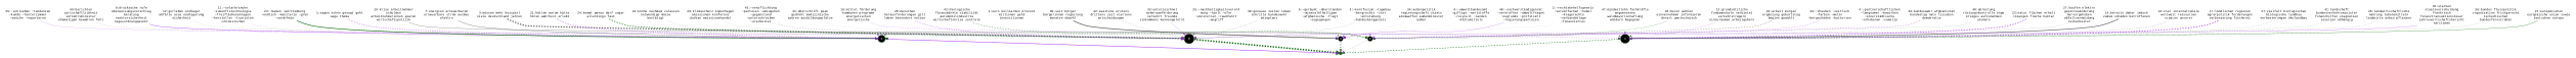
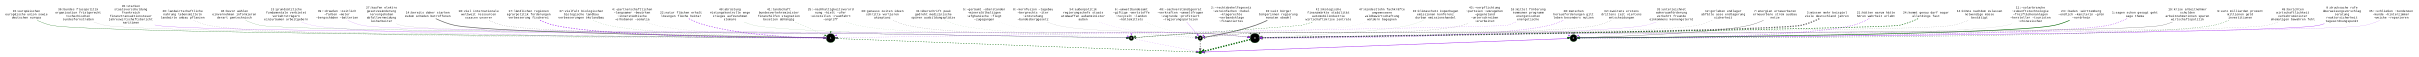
  strict digraph {
    fontname="Liberation Mono"
    node [color=gray40 fontcolor=black fontname="Liberation Mono" shape=none]
    edge [color=gray40 fontname="Liberation Mono" penwidth=0.00 style=solid]
    n1 [label="27:kaufen elektro\ngesetzesänderung\nhervorgehoben\nabfallvermeidung\nleiharbeiter"]
    n2 [color=darkgreen fillcolor=black fontcolor=white height=0.60 label=0 margin="0,0" shape=circle style=filled]
    n3 [color=darkgreen fillcolor=black fontcolor=white height=0.55 label=1 margin="0,0" shape=circle style=filled]
    n4 [color=darkgreen fillcolor=black fontcolor=white height=0.19 label=3 margin="0,0" shape=circle style=filled]
    n5 [color=darkgreen fillcolor=black fontcolor=white height=0.19 label=4 margin="0,0" shape=circle style=filled]
    n2_0 [color=darkgreen height=0.19 shape=point fontcolor=""]
    n7 [color=darkgreen label="47:mindestlohn fachkräfte\nangemessene\nwaldbewirtschaftung\nwäldern begegnen"]
    n8 [color=darkgreen fillcolor=black fontcolor=white height=0.45 label=2 margin="0,0" shape=circle style=filled]
    n9 [color=darkgreen label="20:klimaschutz kopenhagen\nemissionen konferenz\ndurban emissionshandel"]
-   n10 [color=darkgreen label="14:bereits daher jedoch\nzudem schäden betroffenen"]
-   n11 [label="7:energien erneuerbaren\nerneuerbare strom ausbau\nelektro"]
+   n10 [color=darkgreen label="14:bereits daher starken\nzudem schäden betroffenen"]
+   n11 [label="7:energien erneuerbaren\nerneuerbare strom ausbau\nnetze"]
    n12 [color=darkgreen label="49:berichten\nwirtschaftlichkeit\nverkehrsminister\nehemaligen bewahren fehl"]
    n13 [label="43:~verpflichtung\n~parteien ~umzugehen\n~gegenstand\n~unterschreiben\n~erarbeitet"]
    n14 [color=darkgreen label="16:mittel förderung\nkommunen programm\nenergetischen\nenergetische"]
    n15 [label="10:ziel internationale\nweltweit ressourcen\nstaaten unserer"]
    n16 [label="36:bundes flusspolitik\norganisation fristgerecht\ntschechischen\nbundesfernstraßen"]
    n17 [label="3:müssen mehr beispiel\nviele deutschland jahren"]
    n18 [color=darkgreen label="28:menschen\nherausforderungen gilt\nleben besonders nutzen"]
    n19 [label="32:zweitens erstens\ndrittens zeit viertens\nentscheidungen"]
    n20 [label="21:hätten warum hätte\nhören wahrheit erlebt"]
    n21 [label="15:europäischen\neuropäische union sowie\ndeutschen europa"]
    n22 [label="24:kommt genau darf sogar\nallerdings fast"]
    n23 [label="44:könne nachdem zulassen\nnotwendige müsse\nbestätigt"]
    n24 [color=darkgreen label="17:ländlichen regionen\nagrarpolitik forderungen\nverbesserung fischerei"]
    n25 [color=darkgreen label="11:~solarbranche\n~zukunftstechnologie\n~freiflächenanlagen\n~hersteller ~touristen\n~chinesischen"]
    n26 [color=darkgreen label="37:vielfalt biologischen\nbiologische landbau\nverbesserungen ökolandbau"]
    n27 [label="4:~partnerschaftlichen\n~langsamer ~bewirken\n~innerstädtische\n~erhobenen ~somalia"]
    n28 [color=darkgreen label="40:abrüstung\nrüstungskontrolle enge\nkrieges aufzunehmen\natomare"]
-   n29 [label="29:bundeswehr afghanistan\nbundestag nato lissabon\ndemokratie"]
    n30 [color=darkgreen label="33:unterzeichnet\nwohnraumförderung\nverkehrt freunde\neinkommens kennengelernt"]
    n31 [label="22:natur flächen erhalt\nlösungen fläche hektar"]
    n32 [color=darkgreen label="0:drucksache rufe\nüberweisungsvorschlag\nberatung\nreaktorsicherheit\ntagesordnungspunkt"]
    n33 [color=darkgreen label="25:~nachhaltigkeitsverord\nnung ~hielt ~ufer\n~einstellen ~raumfahrt\n~angriff"]
    n34 [label="45:starken\nstaatsverschuldung\nfrankreich\nfinanztransaktionsteuer\njahreswirtschaftsbericht\nmaritimen"]
-   n35 [label="18:arbeit morgen\nergänzung geburtstag\nbeginn gewählt"]
    n36 [label="12:gorleben endlager\nabfälle asse endlagerung\nsicherheit"]
-   n37 [label="38:genauso zeiten ideen\nschritte bundeswehr\nakzeptanz"]
+   n37 [label="38:genauso zeiten ideen\nschritte verlieren\nakzeptanz"]
    n38 [label="5:~geräumt ~überstanden\n~mineralölhaltigen\n~afghanische ~flegt\n~zugegangen"]
    n39 [label="41:landschaft\nbundesverkehrsminister\nfinanzhilfen stagnation\nbesetzen abhängig"]
    n40 [color=darkgreen label="30:seit bürger\nbürgerinnen regierung\nmonaten obwohl"]
    n41 [label="8:~kernfusion ~tagebau\n~bergrechts ~iter\n~entstehung\n~bundesberggesetz"]
    n42 [label="34:außenpolitik\nregierungschefs staats\natomwaffen außenminister\naußen"]
    n43 [label="23:~baden ~württemberg\n~endlich ~kanzlerin ~grün\n~nordrhein"]
    n44 [color=darkgreen label="1:sagen schon gesagt geht\nsage thema"]
    n45 [color=darkgreen label="26:landwirtschaftliche\nnahrung lebensmitteln\nlandwirte anbau pflanzen"]
    n46 [label="46:bevor wählen\neinvernehmen informieren\nderart gentechnisch"]
    n47 [label="19:krise arbeitnehmer\nschulden\narbeitnehmerinnen sparen\nwirtschaftspolitik"]
    n48 [label="13:grundsätzliche\nfundamentale verbietet\nverkehrsträgern\neinzuräumen arbeitgebern"]
    n49 [color=darkgreen label="39:~draußen ~zeitlich\n~farben ~meter\n~bergschäden ~batterien"]
    n50 [label="6:~umweltbundesamt\n~giftige ~wertstoffe\n~recycelt ~landen\n~kältemittels"]
    n51 [label="48:~sachverständigenrat\n~verkraften ~umweltfragen\n~zugrunde ~profitiert\n~regierungsparteien"]
    n52 [color=darkgreen label="42:ökologische\nfinanzmärkte stabilität\nautomobilindustrie\nwirtschaftskrise zentrale"]
    n53 [color=darkgreen label="31:überschrift peak\ngedreht medizinische\nspüren ausbildungsplätze"]
    n54 [color=darkgreen label="9:euro milliarden prozent\nmillionen geld\ninvestitionen"]
    n55 [color=darkgreen label="35:~schließen ~tendenzen\n~kunde ~hinterzimmer\n~weiche ~reparieren"]
    n56 [color=darkgreen label="2:~rechtsbehelfsgesetz\n~vereinfachen ~hebel\n~klagerechte\n~verbandsklage\n~finanziertes"]
    n1 -> n2 [penwidth=0.41]
    n1 -> n3 [style=dashed]
    n1 -> n4 [color=purple]
    n1 -> n5 [color=purple style=dotted]
    n2 -> n2_0 [color=darkgreen penwidth=6.42 style=dashed]
    n3 -> n2_0 [color=darkgreen penwidth=2.08 style=dashed]
    n4 -> n2_0 [color=purple penwidth=0.62 style=dashed]
    n5 -> n2_0 [penwidth=3.20 style=dashed]
    n7 -> n2 [color=darkgreen style=dotted]
    n7 -> n3 [color=purple style=dashed]
    n7 -> n4 [penwidth=0.41 style=dotted]
    n7 -> n5 [penwidth=0.01 style=dashed]
    n7 -> n8 [color=purple style=dashed]
    n8 -> n2_0 [color=purple penwidth=2.00]
    n9 -> n2 [color=darkgreen penwidth=0.23]
    n9 -> n3 [color=darkgreen]
    n9 -> n4 [color=purple style=dotted]
    n9 -> n5 [style=dotted]
    n9 -> n8 [color=purple style=dotted]
    n10 -> n2 [color=purple style=dashed]
    n10 -> n3 [penwidth=2.96]
    n10 -> n4
    n10 -> n5 [penwidth=0.03 style=dashed]
    n11 -> n2 [color=darkgreen style=dashed]
    n11 -> n4 [color=darkgreen]
    n11 -> n5 [color=purple penwidth=0.02]
    n11 -> n8 [penwidth=1.47]
    n12 -> n2 [penwidth=0.65 style=dashed]
    n13 -> n2 [color=darkgreen]
    n13 -> n3
    n13 -> n4 [color=darkgreen penwidth=0.01 style=dotted]
    n13 -> n5 [penwidth=0.93 style=dashed]
    n13 -> n8 [color=purple]
    n14 -> n2 [color=darkgreen style=dashed]
    n14 -> n3 [color=purple penwidth=1.68 style=dotted]
    n14 -> n4 [color=darkgreen penwidth=0.01]
    n14 -> n5 [color=darkgreen penwidth=0.01 style=dashed]
    n14 -> n8 [color=purple]
    n15 -> n2 [color=purple penwidth=0.09 style=dotted]
    n15 -> n3 [penwidth=1.86 style=dotted]
    n15 -> n4 [color=darkgreen penwidth=0.01]
    n15 -> n5 [penwidth=0.01 style=dotted]
    n16 -> n3 [penwidth=0.40]
    n16 -> n4 [color=darkgreen style=dotted]
    n16 -> n5 [color=purple]
    n17 -> n2 [penwidth=5.50 style=dashed]
    n17 -> n4 [style=dotted]
    n17 -> n5 [penwidth=0.02]
    n17 -> n8 [color=darkgreen]
    n18 -> n2 [color=purple penwidth=2.72 style=dotted]
    n18 -> n3 [color=darkgreen]
    n18 -> n4 [penwidth=0.01 style=dashed]
    n18 -> n5 [color=darkgreen penwidth=0.02 style=dashed]
    n18 -> n8 [style=dashed]
    n19 -> n2 [penwidth=1.66 style=dotted]
    n19 -> n3 [style=dotted]
    n19 -> n4 [penwidth=0.01]
    n19 -> n5 [color=purple penwidth=0.03 style=dashed]
    n19 -> n8 [color=purple style=dotted]
    n20 -> n2 [color=purple style=dashed]
    n20 -> n4 [color=darkgreen]
    n20 -> n5 [color=purple penwidth=0.02 style=dashed]
    n20 -> n8 [color=purple penwidth=3.56 style=dotted]
    n21 -> n3 [color=darkgreen penwidth=1.09]
    n21 -> n4 [penwidth=0.02]
    n21 -> n5 [style=dashed]
    n22 -> n2 [color=darkgreen penwidth=2.69 style=dashed]
    n22 -> n4 [color=purple style=dotted]
    n22 -> n5 [color=purple penwidth=0.05 style=dotted]
    n22 -> n8 [style=dotted]
    n23 -> n2 [color=purple]
    n23 -> n4 [style=dashed]
    n23 -> n5 [penwidth=1.43 style=dotted]
    n23 -> n8 [color=darkgreen style=dotted]
    n24 -> n2 [color=darkgreen]
    n24 -> n3 [color=purple penwidth=2.78 style=dashed]
    n24 -> n4 [penwidth=0.01 style=dashed]
    n24 -> n5 [color=darkgreen penwidth=0.01 style=dashed]
    n25 -> n2
    n25 -> n4 [color=darkgreen]
    n25 -> n5 [color=darkgreen penwidth=0.01]
    n25 -> n8 [penwidth=0.34]
    n26 -> n2 [color=purple style=dashed]
    n26 -> n3 [color=darkgreen penwidth=1.00 style=dotted]
    n26 -> n4 [color=purple style=dotted]
    n26 -> n5 [style=dotted]
    n27 -> n2 [style=dotted]
    n27 -> n3 [penwidth=0.39 style=dashed]
    n27 -> n4 [style=dotted]
    n27 -> n5 [color=purple style=dashed]
    n28 -> n2 [penwidth=0.01 style=dotted]
    n28 -> n3 [color=purple style=dashed]
    n28 -> n4 [color=darkgreen penwidth=0.33]
    n28 -> n5 [color=darkgreen penwidth=0.01 style=dashed]
-   n29 -> n4 [color=purple penwidth=1.20 style=dashed]
-   n29 -> n5 [color=purple]
    n30 -> n2 [color=purple penwidth=0.52]
    n30 -> n3 [color=darkgreen style=dashed]
    n30 -> n4 [color=purple style=dashed]
    n30 -> n5 [penwidth=0.01]
    n30 -> n8 [color=darkgreen style=dotted]
    n31 -> n2 [color=purple]
    n31 -> n3 [color=purple penwidth=2.47 style=dashed]
    n31 -> n4 [color=purple style=dashed]
    n31 -> n5 [penwidth=0.01]
    n32 -> n2 [penwidth=0.08 style=dotted]
    n32 -> n5 [color=darkgreen penwidth=0.01 style=dashed]
    n32 -> n8 [color=purple penwidth=1.45]
    n33 -> n2 [style=dashed]
    n33 -> n3 [color=darkgreen style=dotted]
    n33 -> n4 [color=darkgreen style=dotted]
    n33 -> n5 [color=darkgreen penwidth=0.69 style=dotted]
    n33 -> n8 [color=purple style=dashed]
    n34 -> n4 [color=purple penwidth=0.89]
-   n35 -> n4 [penwidth=1.58 style=dashed]
-   n35 -> n5 [color=purple]
    n36 -> n2 [color=darkgreen]
    n36 -> n5 [penwidth=0.59 style=dashed]
    n37 -> n2 [penwidth=1.83 style=dotted]
    n37 -> n3 [color=purple]
    n37 -> n4 [penwidth=0.01 style=dashed]
    n37 -> n5 [color=purple penwidth=0.05]
    n37 -> n8 [color=darkgreen style=dotted]
    n38 -> n2 [color=darkgreen penwidth=0.01 style=dotted]
    n38 -> n3 [color=purple style=dashed]
    n38 -> n4 [penwidth=0.29 style=dotted]
    n38 -> n5
    n38 -> n8 [color=darkgreen]
    n39 -> n2 [style=dashed]
    n39 -> n3 [color=darkgreen penwidth=0.48 style=dashed]
    n39 -> n4 [color=darkgreen style=dotted]
    n39 -> n5 [color=purple style=dashed]
    n40 -> n2
    n40 -> n4 [color=purple style=dotted]
    n40 -> n5 [penwidth=3.38]
    n41 -> n2 [penwidth=0.38]
    n41 -> n3 [color=darkgreen style=dotted]
    n41 -> n4 [color=purple style=dotted]
    n41 -> n5 [color=purple penwidth=0.01 style=dotted]
    n41 -> n8 [color=darkgreen style=dashed]
    n42 -> n2 [style=dashed]
    n42 -> n3 [color=darkgreen style=dashed]
    n42 -> n4 [color=purple penwidth=0.01 style=dashed]
    n42 -> n5 [color=purple penwidth=0.73 style=dotted]
    n42 -> n8 [color=darkgreen style=dotted]
    n43 -> n2 [color=darkgreen]
    n43 -> n4 [color=darkgreen]
    n43 -> n5 [color=darkgreen penwidth=0.04 style=dotted]
    n43 -> n8 [color=darkgreen penwidth=2.60]
    n44 -> n2 [penwidth=0.01]
    n44 -> n4 [color=darkgreen]
    n44 -> n5 [color=darkgreen penwidth=0.05 style=dashed]
    n44 -> n8 [color=purple penwidth=3.38 style=dotted]
    n45 -> n2
    n45 -> n3 [penwidth=1.38 style=dotted]
    n45 -> n4 [style=dotted]
    n45 -> n5 [color=purple penwidth=0.01]
    n46 -> n2
    n46 -> n3 [color=darkgreen style=dotted]
    n46 -> n4 [color=darkgreen penwidth=0.56]
    n46 -> n5 [color=purple penwidth=0.02 style=dashed]
    n47 -> n2 [color=purple]
    n47 -> n4 [penwidth=1.26]
    n47 -> n5 [color=darkgreen style=dashed]
    n47 -> n8
    n48 -> n2 [color=darkgreen penwidth=0.01 style=dashed]
    n48 -> n3 [color=purple penwidth=0.43]
    n48 -> n4 [color=darkgreen]
    n48 -> n5
    n49 -> n2 [color=purple penwidth=0.55]
    n49 -> n3
    n49 -> n4 [color=purple style=dotted]
    n49 -> n5
    n50 -> n2 [color=purple]
    n50 -> n3 [style=dotted]
    n50 -> n4 [color=purple style=dotted]
    n50 -> n5 [color=darkgreen penwidth=0.38 style=dotted]
    n50 -> n8 [style=dashed]
    n51 -> n2 [style=dotted]
    n51 -> n3
    n51 -> n4 [color=darkgreen style=dashed]
    n51 -> n5 [color=purple penwidth=0.76]
    n51 -> n8 [color=darkgreen style=dotted]
    n52 -> n2
    n52 -> n4 [color=darkgreen penwidth=1.35 style=dashed]
    n52 -> n5 [style=dashed]
    n53 -> n2 [color=purple penwidth=0.01 style=dotted]
    n53 -> n4 [color=darkgreen penwidth=0.32 style=dashed]
    n54 -> n2 [color=purple style=dashed]
    n54 -> n4 [penwidth=0.01]
    n54 -> n5 [color=purple penwidth=0.02 style=dashed]
+   n54 -> n8 [color=darkgreen penwidth=2.34 style=dotted]
    n55 -> n2 [color=purple penwidth=0.50]
    n56 -> n2 [penwidth=0.36 style=dashed]
    n56 -> n3 [style=dashed]
    n56 -> n4 [style=dashed]
    n56 -> n5 [color=purple penwidth=0.01]
    n56 -> n8 [color=darkgreen style=dotted]
  }
